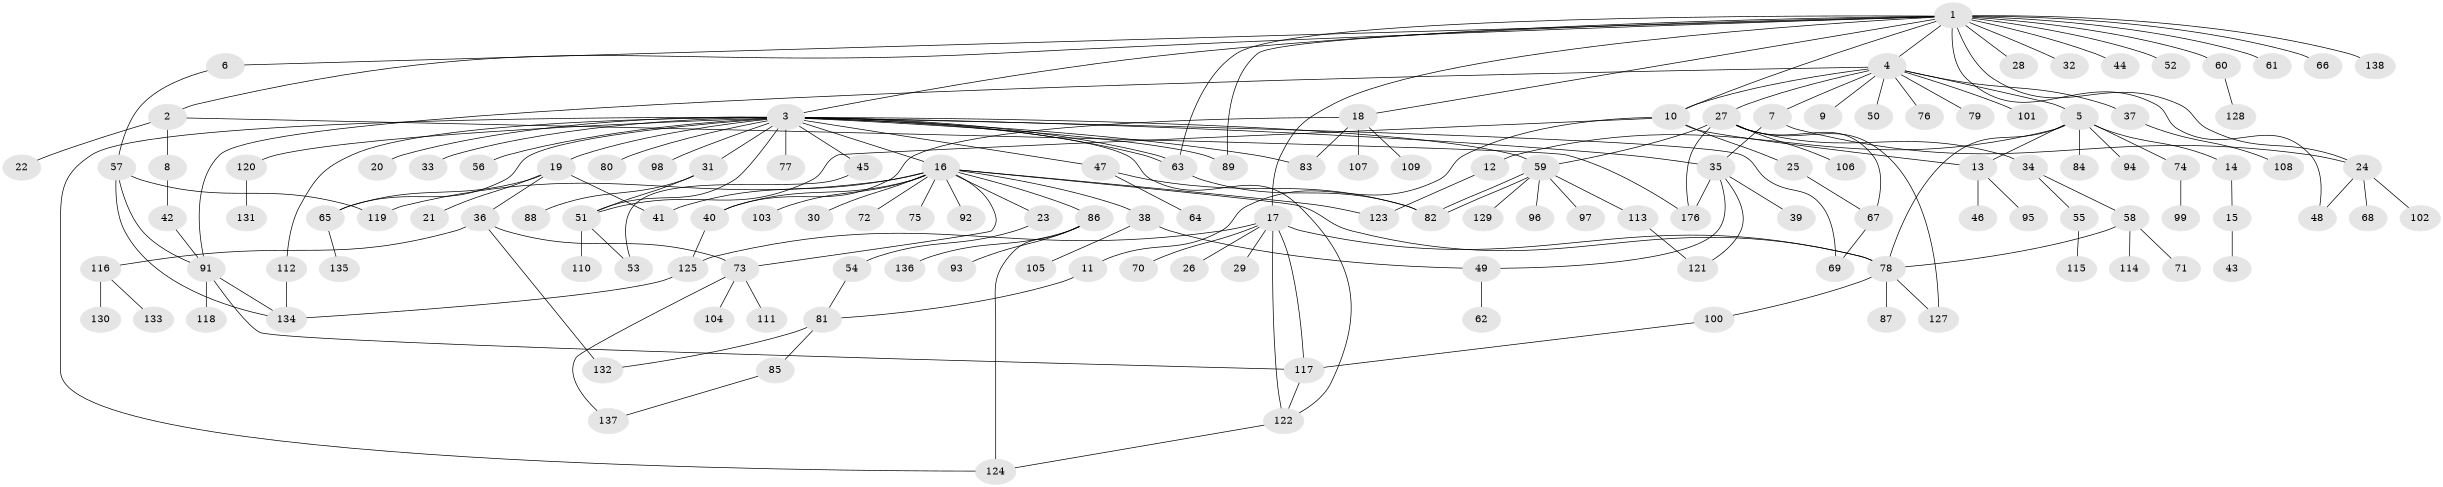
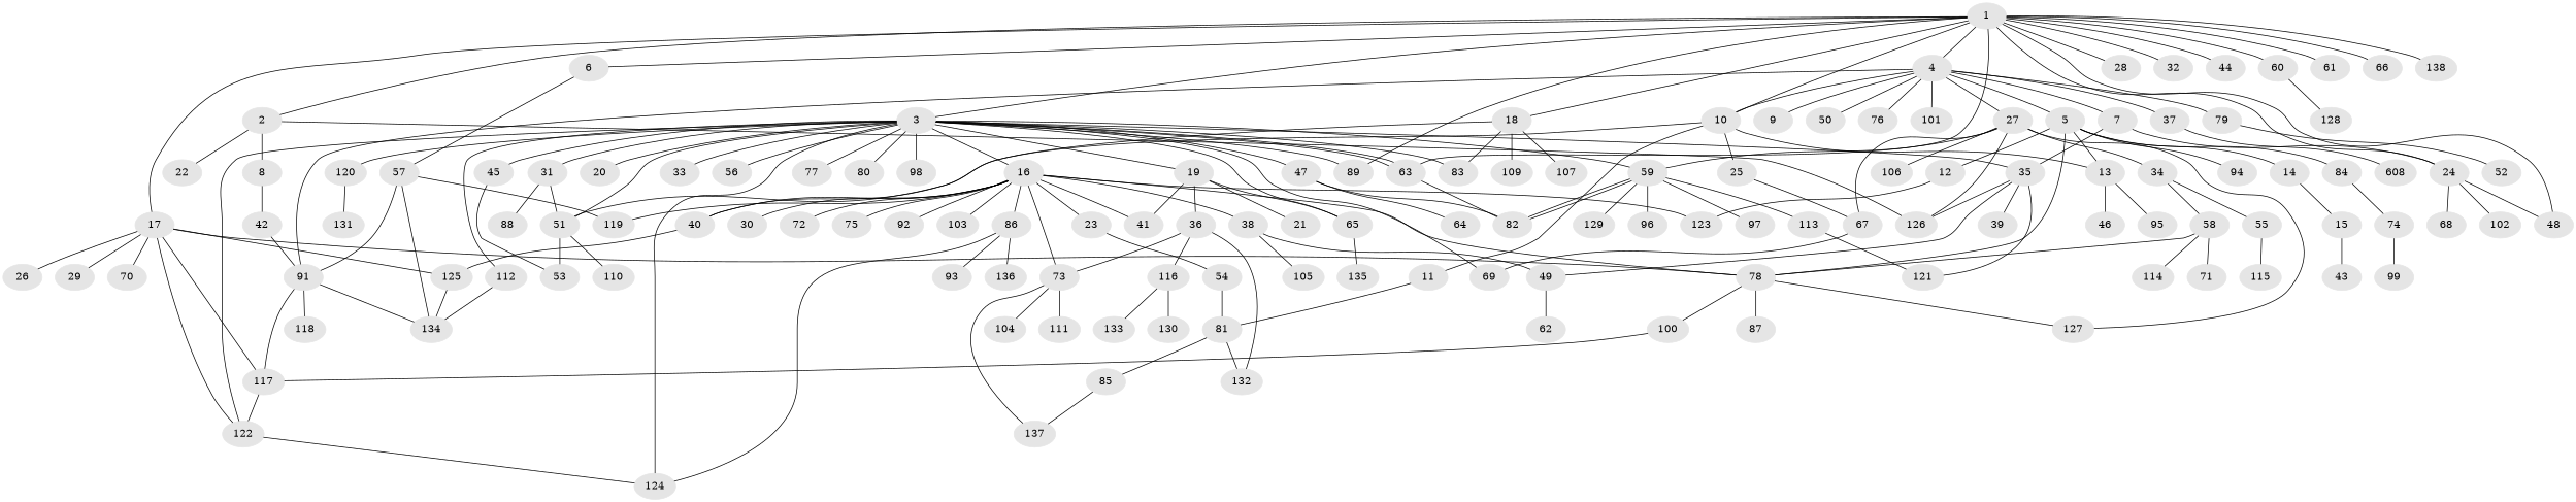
  graph {
    node [color=gray90 style=filled]
    1
    2
    3
    4
    6
    10
    17
    18
    24
    28
    32
    44
    48
    52
    60
    61
    63
    66
    89
    138
    8
    22
-   126 [label=176]
+   126
    16
    19
    20
    31
    33
    35
    45
    47
    51
    56
    59
    65
    69
    77
    80
    83
    98
    112
    120
    122
    124
    5
    7
    9
    27
    37
    50
    76
    79
    91
    101
    57
    13
    11
    25
    78
    26
    29
    70
    117
    125
    40
    107
    109
    68
    102
    128
    82
    42
    123
    23
    30
    38
    41
    72
    73
    75
    86
    92
    103
    119
    21
    36
    88
    39
    49
    121
    53
    64
    110
    96
    97
    113
    129
    135
    134
    131
    12
    14
    74
    84
    94
    67
    34
    106
    127
-   108
+   108 [label=608]
    118
    46
    95
    15
    99
    87
    100
    81
    85
    132
    43
    54
    105
    104
    111
    137
    93
    136
    116
    55
    58
    115
    71
    114
    62
    130
    133
    1 -- 2
    1 -- 3
    1 -- 4
    1 -- 6
    1 -- 10
    1 -- 17
    1 -- 18
    1 -- 24
    1 -- 28
    1 -- 32
    1 -- 44
    1 -- 48
-   1 -- 52
+   79 -- 52
    1 -- 60
    1 -- 61
    1 -- 63
    1 -- 66
    1 -- 89
    1 -- 138
    2 -- 8
    2 -- 22
    2 -- 126
    3 -- 63
    3 -- 63
    3 -- 89
    3 -- 16
    3 -- 19
    3 -- 20
    3 -- 31
    3 -- 33
    3 -- 35
    3 -- 45
    3 -- 47
    3 -- 51
    3 -- 56
    3 -- 59
    3 -- 65
    3 -- 69
    3 -- 77
    3 -- 80
    3 -- 83
    3 -- 98
    3 -- 112
    3 -- 120
    3 -- 122
    3 -- 124
    4 -- 10
    4 -- 5
    4 -- 7
    4 -- 9
    4 -- 27
    4 -- 37
    4 -- 50
    4 -- 76
    4 -- 79
    4 -- 91
    4 -- 101
    6 -- 57
    10 -- 51
    10 -- 13
    10 -- 11
    10 -- 25
    17 -- 122
    17 -- 78
    17 -- 26
    17 -- 29
    17 -- 70
    17 -- 117
    17 -- 125
    18 -- 83
    18 -- 40
    18 -- 107
    18 -- 109
    24 -- 48
    24 -- 68
    24 -- 102
    60 -- 128
    63 -- 82
    8 -- 42
    16 -- 78
    16 -- 40
    16 -- 123
    16 -- 23
    16 -- 30
    16 -- 38
    16 -- 41
    16 -- 72
    16 -- 73
    16 -- 75
    16 -- 86
    16 -- 92
    16 -- 103
    16 -- 119
    19 -- 65
    19 -- 41
    19 -- 21
    19 -- 36
    31 -- 51
    31 -- 88
    35 -- 126
    35 -- 39
    35 -- 49
    35 -- 121
    45 -- 53
    47 -- 82
    47 -- 64
    51 -- 53
    51 -- 110
    59 -- 82
    59 -- 82
    59 -- 96
    59 -- 97
    59 -- 113
    59 -- 129
    65 -- 135
    112 -- 134
    120 -- 131
    122 -- 124
    5 -- 13
    5 -- 78
    5 -- 12
    5 -- 14
-   5 -- 74
+   84 -- 74
    5 -- 84
    5 -- 94
    7 -- 24
    7 -- 35
    27 -- 126
    27 -- 59
    27 -- 67
    27 -- 34
    27 -- 106
    27 -- 127
    37 -- 108
    91 -- 117
    91 -- 134
    91 -- 118
    57 -- 91
    57 -- 119
    57 -- 134
    13 -- 46
    13 -- 95
    11 -- 81
    25 -- 67
    78 -- 127
    78 -- 87
    78 -- 100
    117 -- 122
    125 -- 134
    40 -- 125
    42 -- 91
    23 -- 54
    38 -- 49
    38 -- 105
    73 -- 104
    73 -- 111
    73 -- 137
    86 -- 124
    86 -- 93
    86 -- 136
    36 -- 73
    36 -- 132
    36 -- 116
    49 -- 62
    113 -- 121
    12 -- 123
    14 -- 15
    74 -- 99
    67 -- 69
    34 -- 55
    34 -- 58
    15 -- 43
    100 -- 117
    81 -- 85
    81 -- 132
    85 -- 137
    54 -- 81
    116 -- 130
    116 -- 133
    55 -- 115
    58 -- 78
    58 -- 71
    58 -- 114
  }
